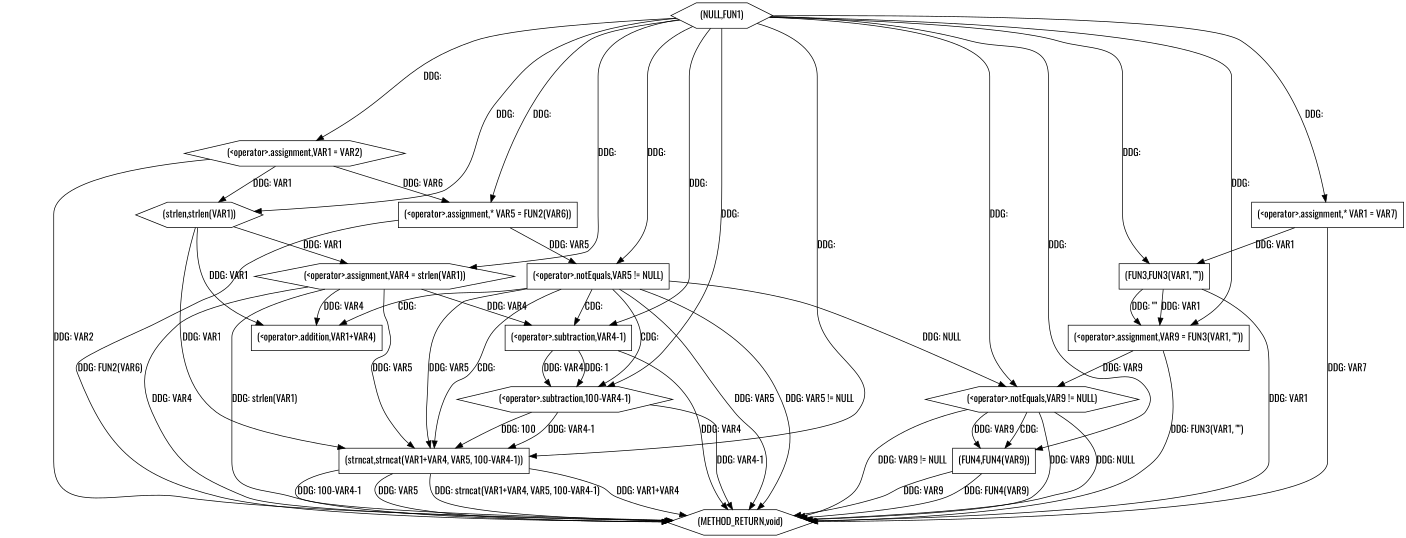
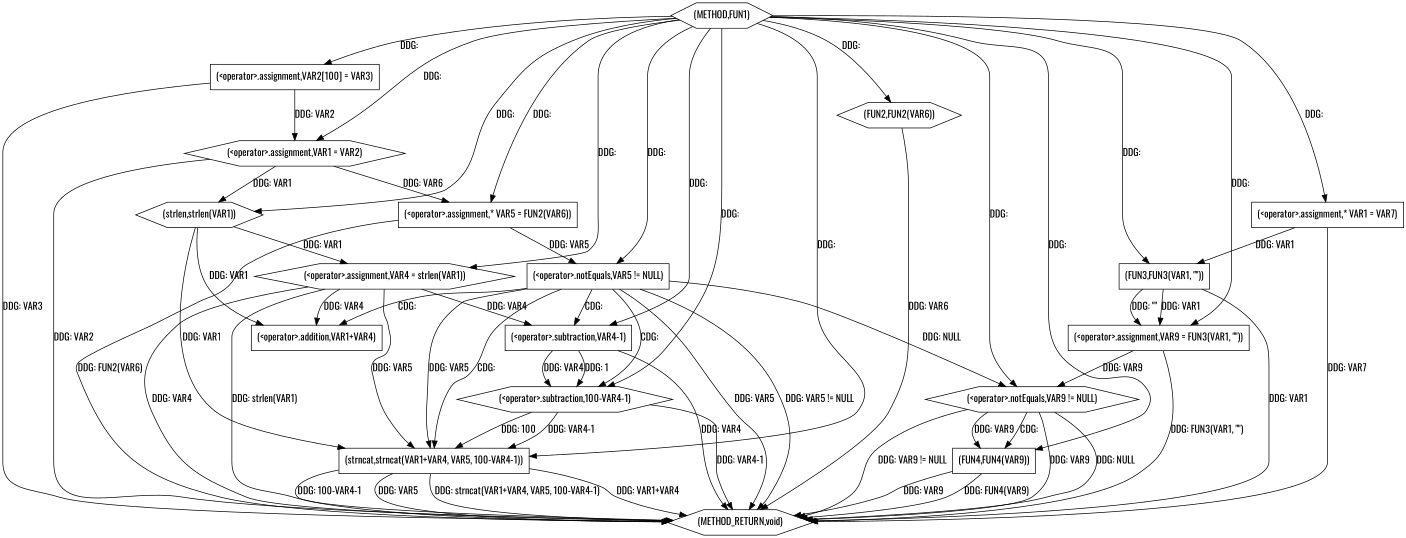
  digraph {
    fontname=Oswald
    node [fontname=Oswald shape=box]
    edge [fontname=Oswald]
-   n1 [label="(NULL,FUN1)" shape=hexagon]
+   n1 [label="(METHOD,FUN1)" shape=hexagon]
+   n2 [label="(<operator>.assignment,VAR2[100] = VAR3)"]
    n3 [label="(<operator>.assignment,VAR1 = VAR2)" shape=hexagon]
    n4 [label="(<operator>.assignment,VAR4 = strlen(VAR1))" shape=hexagon]
    n5 [label="(strlen,strlen(VAR1))" shape=hexagon]
    n6 [label="(<operator>.assignment,* VAR5 = FUN2(VAR6))"]
+   n7 [label="(FUN2,FUN2(VAR6))" shape=hexagon]
    n8 [label="(<operator>.notEquals,VAR5 != NULL)"]
    n9 [label="(strncat,strncat(VAR1+VAR4, VAR5, 100-VAR4-1))"]
    n10 [label="(<operator>.subtraction,100-VAR4-1)" shape=hexagon]
    n11 [label="(<operator>.subtraction,VAR4-1)"]
    n12 [label="(<operator>.assignment,* VAR1 = VAR7)"]
    n13 [label="(<operator>.assignment,VAR9 = FUN3(VAR1, \"\"))"]
    n14 [label="(FUN3,FUN3(VAR1, \"\"))"]
    n15 [label="(<operator>.notEquals,VAR9 != NULL)" shape=hexagon]
    n16 [label="(FUN4,FUN4(VAR9))"]
    n17 [label="(METHOD_RETURN,void)" shape=hexagon]
    n18 [label="(<operator>.addition,VAR1+VAR4)"]
+   n1 -> n2 [label="DDG: "]
    n1 -> n3 [label="DDG: "]
    n1 -> n4 [label="DDG: "]
    n1 -> n5 [label="DDG: "]
    n1 -> n6 [label="DDG: "]
+   n1 -> n7 [label="DDG: "]
    n1 -> n8 [label="DDG: "]
    n1 -> n9 [label="DDG: "]
    n1 -> n10 [label="DDG: "]
    n1 -> n11 [label="DDG: "]
    n1 -> n12 [label="DDG: "]
    n1 -> n13 [label="DDG: "]
    n1 -> n14 [label="DDG: "]
    n1 -> n15 [label="DDG: "]
    n1 -> n16 [label="DDG: "]
+   n2 -> n3 [label="DDG: VAR2"]
+   n2 -> n17 [label="DDG: VAR3"]
    n3 -> n5 [label="DDG: VAR1"]
    n3 -> n6 [label="DDG: VAR6"]
    n3 -> n17 [label="DDG: VAR2"]
    n4 -> n9 [label="DDG: VAR5"]
    n4 -> n11 [label="DDG: VAR4"]
    n4 -> n17 [label="DDG: strlen(VAR1)"]
    n4 -> n17 [label="DDG: VAR4"]
    n4 -> n18 [label="DDG: VAR4"]
    n5 -> n4 [label="DDG: VAR1"]
    n5 -> n9 [label="DDG: VAR1"]
    n5 -> n18 [label="DDG: VAR1"]
    n6 -> n8 [label="DDG: VAR5"]
    n6 -> n17 [label="DDG: FUN2(VAR6)"]
+   n7 -> n17 [label="DDG: VAR6"]
    n8 -> n9 [label="DDG: VAR5"]
    n8 -> n9 [label="CDG: "]
    n8 -> n10 [label="CDG: "]
    n8 -> n11 [label="CDG: "]
    n8 -> n15 [label="DDG: NULL"]
    n8 -> n17 [label="DDG: VAR5"]
    n8 -> n17 [label="DDG: VAR5 != NULL"]
    n8 -> n18 [label="CDG: "]
    n9 -> n17 [label="DDG: 100-VAR4-1"]
    n9 -> n17 [label="DDG: VAR5"]
    n9 -> n17 [label="DDG: strncat(VAR1+VAR4, VAR5, 100-VAR4-1)"]
    n9 -> n17 [label="DDG: VAR1+VAR4"]
    n10 -> n9 [label="DDG: 100"]
    n10 -> n9 [label="DDG: VAR4-1"]
    n10 -> n17 [label="DDG: VAR4-1"]
    n11 -> n10 [label="DDG: VAR4"]
    n11 -> n10 [label="DDG: 1"]
    n11 -> n17 [label="DDG: VAR4"]
    n12 -> n14 [label="DDG: VAR1"]
    n12 -> n17 [label="DDG: VAR7"]
    n13 -> n15 [label="DDG: VAR9"]
    n13 -> n17 [label="DDG: FUN3(VAR1, \"\")"]
    n14 -> n13 [label="DDG: VAR1"]
    n14 -> n13 [label="DDG: \"\""]
    n14 -> n17 [label="DDG: VAR1"]
    n15 -> n16 [label="DDG: VAR9"]
    n15 -> n16 [label="CDG: "]
    n15 -> n17 [label="DDG: VAR9"]
    n15 -> n17 [label="DDG: NULL"]
    n15 -> n17 [label="DDG: VAR9 != NULL"]
    n16 -> n17 [label="DDG: FUN4(VAR9)"]
    n16 -> n17 [label="DDG: VAR9"]
  }
